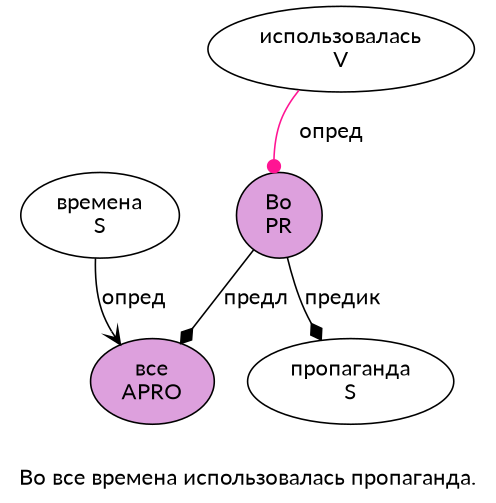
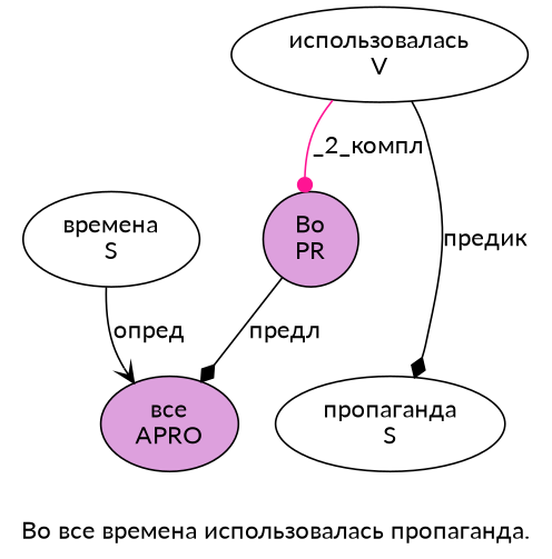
  digraph {
    fontname=Lato
    label="Во все времена использовалась пропаганда."
    node [fillcolor=white fontname=Lato penwidth=1 shape=ellipse style=filled]
    edge [arrowhead=diamond color=black fontname=Lato]
    n1 [fillcolor=plum label="Во\nPR"]
    n2 [fillcolor=plum label="все\nAPRO"]
    n3 [label="времена\nS"]
    n4 [label="использовалась\nV"]
    n5 [label="пропаганда\nS"]
    n1 -> n2 [label="предл"]
    n3 -> n2 [arrowhead=vee label="опред"]
-   n4 -> n1 [arrowhead=dot color=deeppink label="опред"]
-   n1 -> n5 [label="предик"]
+   n4 -> n1 [arrowhead=dot color=deeppink label="_2_компл"]
+   n4 -> n5 [label="предик"]
  }
